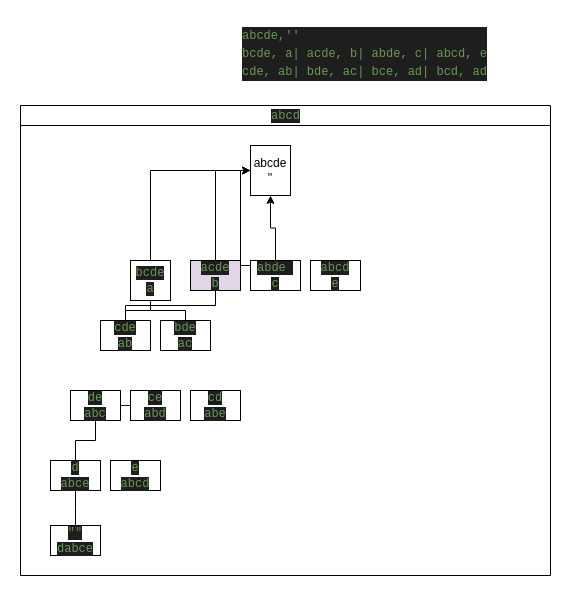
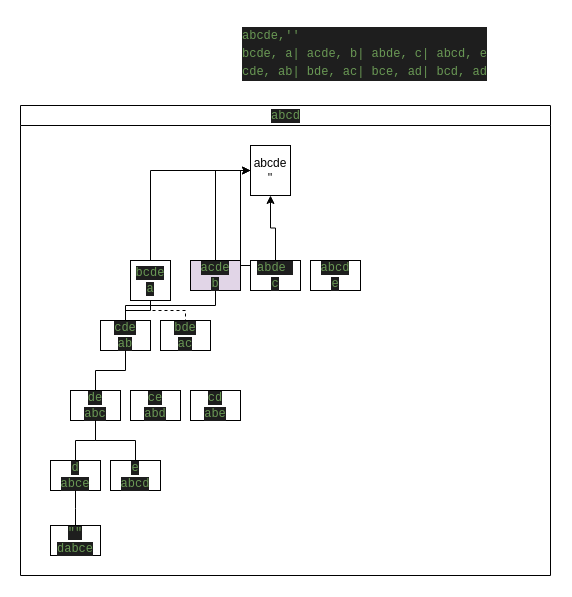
  <mxCell id="0" />
  <mxCell id="1" parent="0" />
  <mxCell id="2" value="&lt;meta charset=&quot;utf-8&quot;&gt;&lt;div style=&quot;color: rgb(212, 212, 212); background-color: rgb(30, 30, 30); font-family: menlo, monaco, &amp;quot;courier new&amp;quot;, monospace; font-weight: normal; font-size: 12px; line-height: 18px;&quot;&gt;&lt;div&gt;&lt;span style=&quot;color: #6a9955&quot;&gt;                                abcde,''&lt;/span&gt;&lt;/div&gt;&lt;div&gt;&lt;span style=&quot;color: #6a9955&quot;&gt;            bcde, a|                 acde, b| abde, c| abcd, e&lt;/span&gt;&lt;/div&gt;&lt;div&gt;&lt;span style=&quot;color: #6a9955&quot;&gt;cde, ab| bde, ac| bce, ad| bcd, ad&lt;/span&gt;&lt;/div&gt;&lt;/div&gt;" style="text;whiteSpace=wrap;html=1;" parent="1" vertex="1"><mxGeometry x="240" y="20" width="270" height="70" as="geometry" /></mxCell>
  <mxCell id="3" value="&lt;meta charset=&quot;utf-8&quot;&gt;&lt;span style=&quot;color: rgb(106, 153, 85); font-family: menlo, monaco, &amp;quot;courier new&amp;quot;, monospace; font-size: 12px; font-style: normal; font-weight: 400; letter-spacing: normal; text-align: left; text-indent: 0px; text-transform: none; word-spacing: 0px; background-color: rgb(30, 30, 30); display: inline; float: none;&quot;&gt;abcd&lt;/span&gt;" style="swimlane;html=1;startSize=20;horizontal=1;containerType=tree;newEdgeStyle={&quot;edgeStyle&quot;:&quot;elbowEdgeStyle&quot;,&quot;startArrow&quot;:&quot;none&quot;,&quot;endArrow&quot;:&quot;none&quot;};" parent="1" vertex="1"><mxGeometry x="20" y="105" width="530" height="470" as="geometry" /></mxCell>
  <mxCell id="4" value="" style="edgeStyle=elbowEdgeStyle;elbow=vertical;startArrow=none;endArrow=none;rounded=0;" parent="3" source="5" target="6" edge="1"><mxGeometry relative="1" as="geometry"><Array as="points"><mxPoint x="170" y="65" /></Array></mxGeometry></mxCell>
  <mxCell id="5" value="abcde&lt;br&gt;''" style="whiteSpace=wrap;html=1;align=center;treeFolding=1;treeMoving=1;newEdgeStyle={&quot;edgeStyle&quot;:&quot;elbowEdgeStyle&quot;,&quot;startArrow&quot;:&quot;none&quot;,&quot;endArrow&quot;:&quot;none&quot;};" parent="3" vertex="1"><mxGeometry x="230" y="40" width="40" height="50" as="geometry" /></mxCell>
  <mxCell id="6" value="&lt;span style=&quot;color: rgb(106 , 153 , 85) ; font-family: &amp;#34;menlo&amp;#34; , &amp;#34;monaco&amp;#34; , &amp;#34;courier new&amp;#34; , monospace ; text-align: left ; background-color: rgb(30 , 30 , 30)&quot;&gt;bcde&lt;br&gt;a&lt;br&gt;&lt;/span&gt;" style="whiteSpace=wrap;html=1;align=center;verticalAlign=middle;treeFolding=1;treeMoving=1;newEdgeStyle={&quot;edgeStyle&quot;:&quot;elbowEdgeStyle&quot;,&quot;startArrow&quot;:&quot;none&quot;,&quot;endArrow&quot;:&quot;none&quot;};" parent="3" vertex="1"><mxGeometry x="110" y="155" width="40" height="40" as="geometry" /></mxCell>
  <mxCell id="7" style="edgeStyle=orthogonalEdgeStyle;rounded=0;orthogonalLoop=1;jettySize=auto;html=1;" edge="1" parent="3" source="9" target="5"><mxGeometry relative="1" as="geometry" /></mxCell>
  <mxCell id="8" style="edgeStyle=orthogonalEdgeStyle;rounded=0;orthogonalLoop=1;jettySize=auto;html=1;" edge="1" parent="3" source="9" target="5"><mxGeometry relative="1" as="geometry"><Array as="points"><mxPoint x="220" y="160" /><mxPoint x="220" y="65" /></Array></mxGeometry></mxCell>
  <mxCell id="9" value="&lt;span style=&quot;color: rgb(106 , 153 , 85) ; font-family: &amp;#34;menlo&amp;#34; , &amp;#34;monaco&amp;#34; , &amp;#34;courier new&amp;#34; , monospace ; text-align: left ; background-color: rgb(30 , 30 , 30)&quot;&gt;abde&amp;nbsp;&lt;br&gt;&lt;/span&gt;&lt;span style=&quot;color: rgb(106 , 153 , 85) ; font-family: &amp;#34;menlo&amp;#34; , &amp;#34;monaco&amp;#34; , &amp;#34;courier new&amp;#34; , monospace ; text-align: left ; background-color: rgb(30 , 30 , 30)&quot;&gt;c&lt;br&gt;&lt;/span&gt;" style="whiteSpace=wrap;html=1;align=center;verticalAlign=middle;treeFolding=1;treeMoving=1;newEdgeStyle={&quot;edgeStyle&quot;:&quot;elbowEdgeStyle&quot;,&quot;startArrow&quot;:&quot;none&quot;,&quot;endArrow&quot;:&quot;none&quot;};" vertex="1" parent="3"><mxGeometry x="230" y="155" width="50" height="30" as="geometry" /></mxCell>
  <mxCell id="10" style="edgeStyle=orthogonalEdgeStyle;rounded=0;orthogonalLoop=1;jettySize=auto;html=1;" edge="1" parent="3" source="11" target="5"><mxGeometry relative="1" as="geometry"><Array as="points"><mxPoint x="195" y="65" /></Array></mxGeometry></mxCell>
  <mxCell id="11" value="&lt;span style=&quot;color: rgb(106 , 153 , 85) ; font-family: &amp;#34;menlo&amp;#34; , &amp;#34;monaco&amp;#34; , &amp;#34;courier new&amp;#34; , monospace ; text-align: left ; background-color: rgb(30 , 30 , 30)&quot;&gt;acde&lt;br&gt;&lt;/span&gt;&lt;span style=&quot;color: rgb(106 , 153 , 85) ; font-family: &amp;#34;menlo&amp;#34; , &amp;#34;monaco&amp;#34; , &amp;#34;courier new&amp;#34; , monospace ; text-align: left ; background-color: rgb(30 , 30 , 30)&quot;&gt;b&lt;br&gt;&lt;/span&gt;" style="whiteSpace=wrap;html=1;align=center;verticalAlign=middle;treeFolding=1;treeMoving=1;newEdgeStyle={&quot;edgeStyle&quot;:&quot;elbowEdgeStyle&quot;,&quot;startArrow&quot;:&quot;none&quot;,&quot;endArrow&quot;:&quot;none&quot;};fillColor=#e1d5e7;" vertex="1" parent="3"><mxGeometry x="170" y="155" width="50" height="30" as="geometry" /></mxCell>
  <mxCell id="12" value="&lt;span style=&quot;color: rgb(106 , 153 , 85) ; font-family: &amp;#34;menlo&amp;#34; , &amp;#34;monaco&amp;#34; , &amp;#34;courier new&amp;#34; , monospace ; text-align: left ; background-color: rgb(30 , 30 , 30)&quot;&gt;abcd&lt;br&gt;&lt;/span&gt;&lt;span style=&quot;color: rgb(106 , 153 , 85) ; font-family: &amp;#34;menlo&amp;#34; , &amp;#34;monaco&amp;#34; , &amp;#34;courier new&amp;#34; , monospace ; text-align: left ; background-color: rgb(30 , 30 , 30)&quot;&gt;e&lt;br&gt;&lt;/span&gt;" style="whiteSpace=wrap;html=1;align=center;verticalAlign=middle;treeFolding=1;treeMoving=1;newEdgeStyle={&quot;edgeStyle&quot;:&quot;elbowEdgeStyle&quot;,&quot;startArrow&quot;:&quot;none&quot;,&quot;endArrow&quot;:&quot;none&quot;};" vertex="1" parent="3"><mxGeometry x="290" y="155" width="50" height="30" as="geometry" /></mxCell>
  <mxCell id="13" value="" style="edgeStyle=elbowEdgeStyle;elbow=vertical;startArrow=none;endArrow=none;rounded=0;" edge="1" target="14" source="6" parent="3"><mxGeometry relative="1" as="geometry"><mxPoint x="380" y="255" as="sourcePoint" /></mxGeometry></mxCell>
  <mxCell id="14" value="&lt;span style=&quot;color: rgb(106 , 153 , 85) ; font-family: &amp;#34;menlo&amp;#34; , &amp;#34;monaco&amp;#34; , &amp;#34;courier new&amp;#34; , monospace ; text-align: left ; background-color: rgb(30 , 30 , 30)&quot;&gt;cde&lt;br&gt;&lt;/span&gt;&lt;span style=&quot;color: rgb(106 , 153 , 85) ; font-family: &amp;#34;menlo&amp;#34; , &amp;#34;monaco&amp;#34; , &amp;#34;courier new&amp;#34; , monospace ; text-align: left ; background-color: rgb(30 , 30 , 30)&quot;&gt;ab&lt;br&gt;&lt;/span&gt;" style="whiteSpace=wrap;html=1;align=center;verticalAlign=middle;treeFolding=1;treeMoving=1;newEdgeStyle={&quot;edgeStyle&quot;:&quot;elbowEdgeStyle&quot;,&quot;startArrow&quot;:&quot;none&quot;,&quot;endArrow&quot;:&quot;none&quot;};" vertex="1" parent="3"><mxGeometry x="80" y="215" width="50" height="30" as="geometry" /></mxCell>
- <mxCell id="15" value="" style="edgeStyle=elbowEdgeStyle;elbow=vertical;startArrow=none;endArrow=none;rounded=0;" edge="1" target="16" source="6" parent="3"><mxGeometry relative="1" as="geometry"><mxPoint x="380" y="255" as="sourcePoint" /></mxGeometry></mxCell>
+ <mxCell id="15" value="" style="edgeStyle=elbowEdgeStyle;elbow=vertical;startArrow=none;endArrow=none;rounded=0;dashed=1;" edge="1" target="16" source="6" parent="3"><mxGeometry relative="1" as="geometry"><mxPoint x="380" y="255" as="sourcePoint" /></mxGeometry></mxCell>
  <mxCell id="16" value="&lt;span style=&quot;color: rgb(106 , 153 , 85) ; font-family: &amp;#34;menlo&amp;#34; , &amp;#34;monaco&amp;#34; , &amp;#34;courier new&amp;#34; , monospace ; text-align: left ; background-color: rgb(30 , 30 , 30)&quot;&gt;bde&lt;br&gt;&lt;/span&gt;&lt;span style=&quot;color: rgb(106 , 153 , 85) ; font-family: &amp;#34;menlo&amp;#34; , &amp;#34;monaco&amp;#34; , &amp;#34;courier new&amp;#34; , monospace ; text-align: left ; background-color: rgb(30 , 30 , 30)&quot;&gt;ac&lt;br&gt;&lt;/span&gt;" style="whiteSpace=wrap;html=1;align=center;verticalAlign=middle;treeFolding=1;treeMoving=1;newEdgeStyle={&quot;edgeStyle&quot;:&quot;elbowEdgeStyle&quot;,&quot;startArrow&quot;:&quot;none&quot;,&quot;endArrow&quot;:&quot;none&quot;};" vertex="1" parent="3"><mxGeometry x="140" y="215" width="50" height="30" as="geometry" /></mxCell>
+ <mxCell id="17" value="" style="edgeStyle=elbowEdgeStyle;elbow=vertical;startArrow=none;endArrow=none;rounded=0;" edge="1" target="18" source="14" parent="3"><mxGeometry relative="1" as="geometry"><mxPoint x="225" y="335" as="sourcePoint" /></mxGeometry></mxCell>
  <mxCell id="18" value="&lt;span style=&quot;color: rgb(106 , 153 , 85) ; font-family: &amp;#34;menlo&amp;#34; , &amp;#34;monaco&amp;#34; , &amp;#34;courier new&amp;#34; , monospace ; text-align: left ; background-color: rgb(30 , 30 , 30)&quot;&gt;de&lt;br&gt;abc&lt;br&gt;&lt;/span&gt;" style="whiteSpace=wrap;html=1;align=center;verticalAlign=middle;treeFolding=1;treeMoving=1;newEdgeStyle={&quot;edgeStyle&quot;:&quot;elbowEdgeStyle&quot;,&quot;startArrow&quot;:&quot;none&quot;,&quot;endArrow&quot;:&quot;none&quot;};" vertex="1" parent="3"><mxGeometry x="50" y="285" width="50" height="30" as="geometry" /></mxCell>
  <mxCell id="19" value="" style="edgeStyle=elbowEdgeStyle;elbow=vertical;startArrow=none;endArrow=none;rounded=0;" edge="1" target="20" source="18" parent="3"><mxGeometry relative="1" as="geometry"><mxPoint x="195" y="405" as="sourcePoint" /></mxGeometry></mxCell>
  <mxCell id="20" value="&lt;span style=&quot;color: rgb(106 , 153 , 85) ; font-family: &amp;#34;menlo&amp;#34; , &amp;#34;monaco&amp;#34; , &amp;#34;courier new&amp;#34; , monospace ; text-align: left ; background-color: rgb(30 , 30 , 30)&quot;&gt;d&lt;br&gt;abce&lt;br&gt;&lt;/span&gt;" style="whiteSpace=wrap;html=1;align=center;verticalAlign=middle;treeFolding=1;treeMoving=1;newEdgeStyle={&quot;edgeStyle&quot;:&quot;elbowEdgeStyle&quot;,&quot;startArrow&quot;:&quot;none&quot;,&quot;endArrow&quot;:&quot;none&quot;};" vertex="1" parent="3"><mxGeometry x="30" y="355" width="50" height="30" as="geometry" /></mxCell>
  <mxCell id="21" value="" style="edgeStyle=elbowEdgeStyle;elbow=vertical;startArrow=none;endArrow=none;rounded=0;" edge="1" target="11" source="14" parent="3"><mxGeometry relative="1" as="geometry"><mxPoint x="225" y="335" as="sourcePoint" /></mxGeometry></mxCell>
  <mxCell id="22" value="&lt;span style=&quot;color: rgb(106 , 153 , 85) ; font-family: &amp;#34;menlo&amp;#34; , &amp;#34;monaco&amp;#34; , &amp;#34;courier new&amp;#34; , monospace ; text-align: left ; background-color: rgb(30 , 30 , 30)&quot;&gt;ce&lt;br&gt;abd&lt;br&gt;&lt;/span&gt;" style="whiteSpace=wrap;html=1;align=center;verticalAlign=middle;treeFolding=1;treeMoving=1;newEdgeStyle={&quot;edgeStyle&quot;:&quot;elbowEdgeStyle&quot;,&quot;startArrow&quot;:&quot;none&quot;,&quot;endArrow&quot;:&quot;none&quot;};" vertex="1" parent="3"><mxGeometry x="110" y="285" width="50" height="30" as="geometry" /></mxCell>
  <mxCell id="23" value="&lt;span style=&quot;color: rgb(106 , 153 , 85) ; font-family: &amp;#34;menlo&amp;#34; , &amp;#34;monaco&amp;#34; , &amp;#34;courier new&amp;#34; , monospace ; text-align: left ; background-color: rgb(30 , 30 , 30)&quot;&gt;cd&lt;br&gt;abe&lt;br&gt;&lt;/span&gt;" style="whiteSpace=wrap;html=1;align=center;verticalAlign=middle;treeFolding=1;treeMoving=1;newEdgeStyle={&quot;edgeStyle&quot;:&quot;elbowEdgeStyle&quot;,&quot;startArrow&quot;:&quot;none&quot;,&quot;endArrow&quot;:&quot;none&quot;};" vertex="1" parent="3"><mxGeometry x="170" y="285" width="50" height="30" as="geometry" /></mxCell>
- <mxCell id="24" value="" style="edgeStyle=elbowEdgeStyle;elbow=vertical;startArrow=none;endArrow=none;rounded=0;" edge="1" target="22" source="18" parent="3"><mxGeometry relative="1" as="geometry"><mxPoint x="195" y="475" as="sourcePoint" /></mxGeometry></mxCell>
+ <mxCell id="24" value="" style="edgeStyle=elbowEdgeStyle;elbow=vertical;startArrow=none;endArrow=none;rounded=0;" edge="1" target="25" source="18" parent="3"><mxGeometry relative="1" as="geometry"><mxPoint x="195" y="475" as="sourcePoint" /></mxGeometry></mxCell>
  <mxCell id="25" value="&lt;span style=&quot;color: rgb(106 , 153 , 85) ; font-family: &amp;#34;menlo&amp;#34; , &amp;#34;monaco&amp;#34; , &amp;#34;courier new&amp;#34; , monospace ; text-align: left ; background-color: rgb(30 , 30 , 30)&quot;&gt;e&lt;br&gt;abcd&lt;br&gt;&lt;/span&gt;" style="whiteSpace=wrap;html=1;align=center;verticalAlign=middle;treeFolding=1;treeMoving=1;newEdgeStyle={&quot;edgeStyle&quot;:&quot;elbowEdgeStyle&quot;,&quot;startArrow&quot;:&quot;none&quot;,&quot;endArrow&quot;:&quot;none&quot;};" vertex="1" parent="3"><mxGeometry x="90" y="355" width="50" height="30" as="geometry" /></mxCell>
  <mxCell id="26" value="" style="edgeStyle=elbowEdgeStyle;elbow=vertical;startArrow=none;endArrow=none;rounded=0;entryX=0.5;entryY=0;entryDx=0;entryDy=0;" edge="1" target="27" source="20" parent="3"><mxGeometry relative="1" as="geometry"><mxPoint x="205" y="475" as="sourcePoint" /><mxPoint x="85" y="425" as="targetPoint" /></mxGeometry></mxCell>
  <mxCell id="27" value="&lt;span style=&quot;color: rgb(106 , 153 , 85) ; font-family: &amp;#34;menlo&amp;#34; , &amp;#34;monaco&amp;#34; , &amp;#34;courier new&amp;#34; , monospace ; text-align: left ; background-color: rgb(30 , 30 , 30)&quot;&gt;&quot;&quot;&lt;br&gt;dabce&lt;br&gt;&lt;/span&gt;" style="whiteSpace=wrap;html=1;align=center;verticalAlign=middle;treeFolding=1;treeMoving=1;newEdgeStyle={&quot;edgeStyle&quot;:&quot;elbowEdgeStyle&quot;,&quot;startArrow&quot;:&quot;none&quot;,&quot;endArrow&quot;:&quot;none&quot;};" vertex="1" parent="3"><mxGeometry x="30" y="420" width="50" height="30" as="geometry" /></mxCell>
